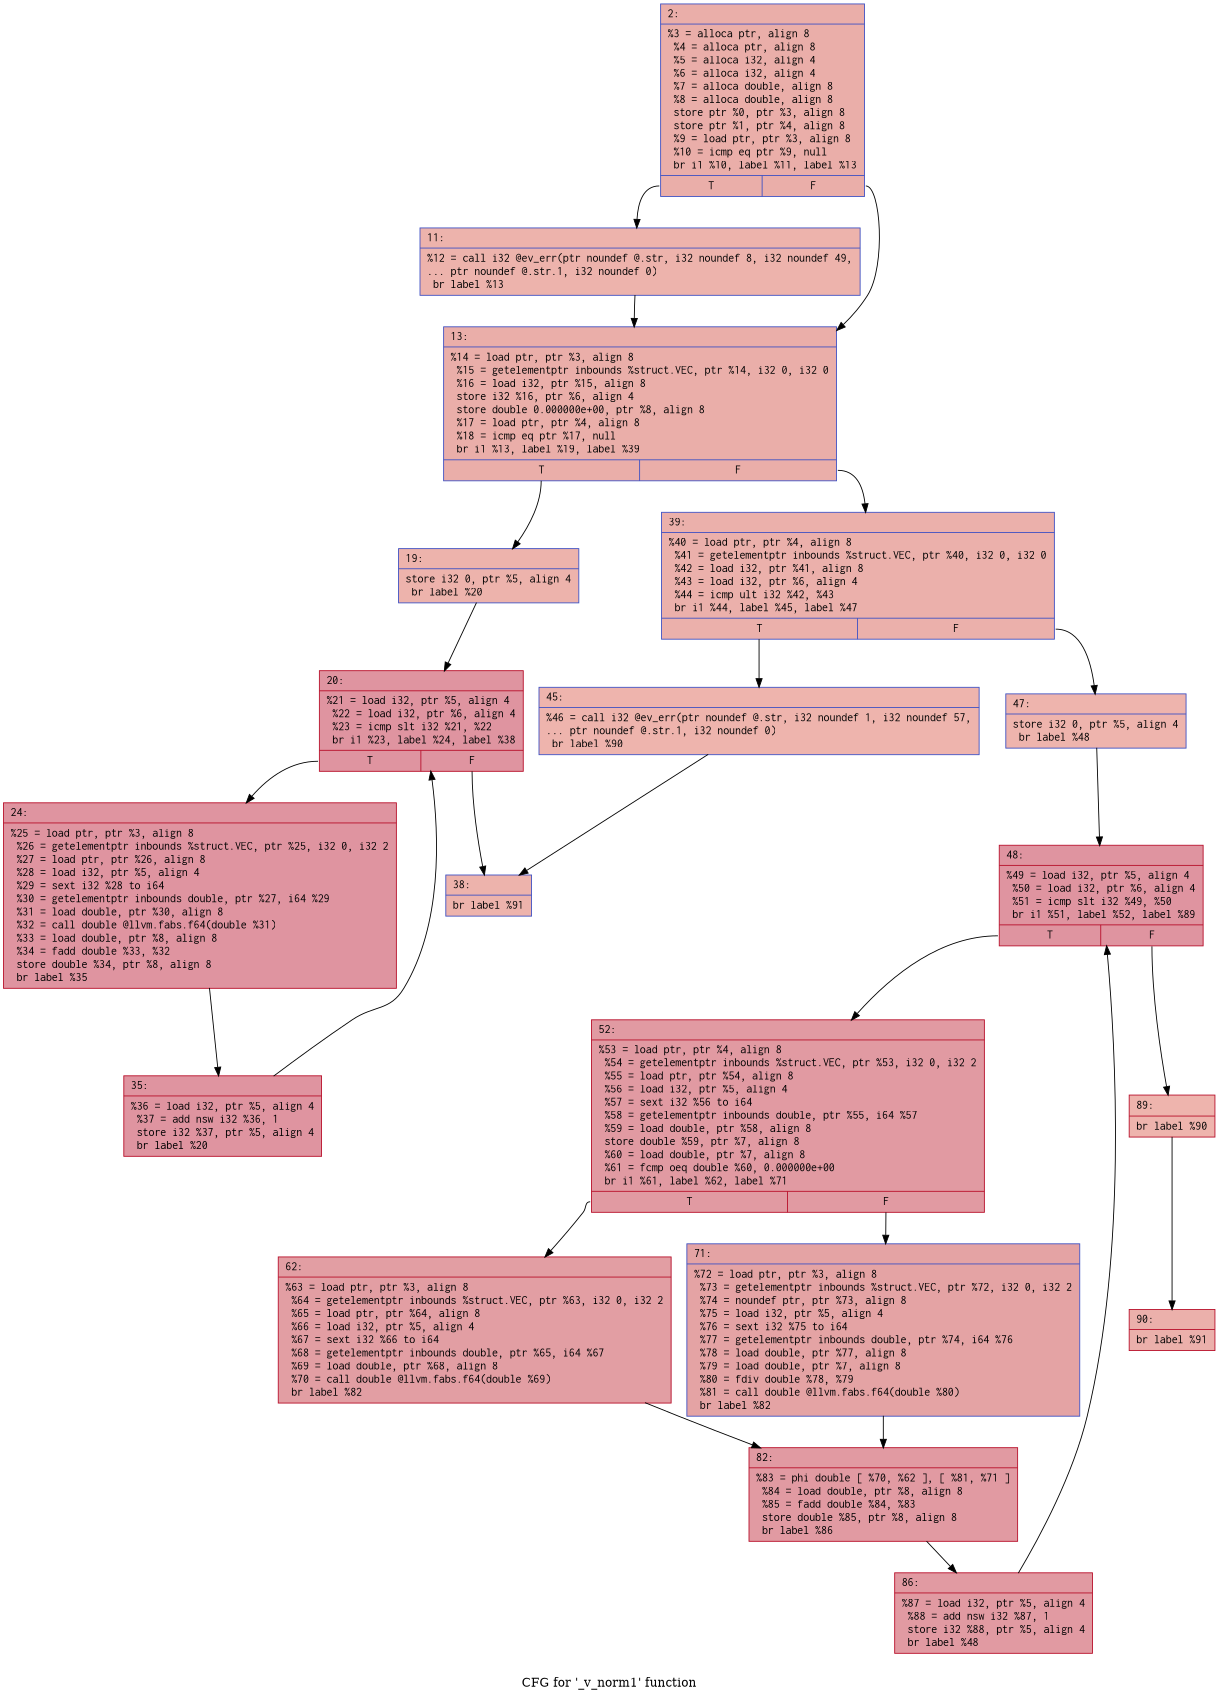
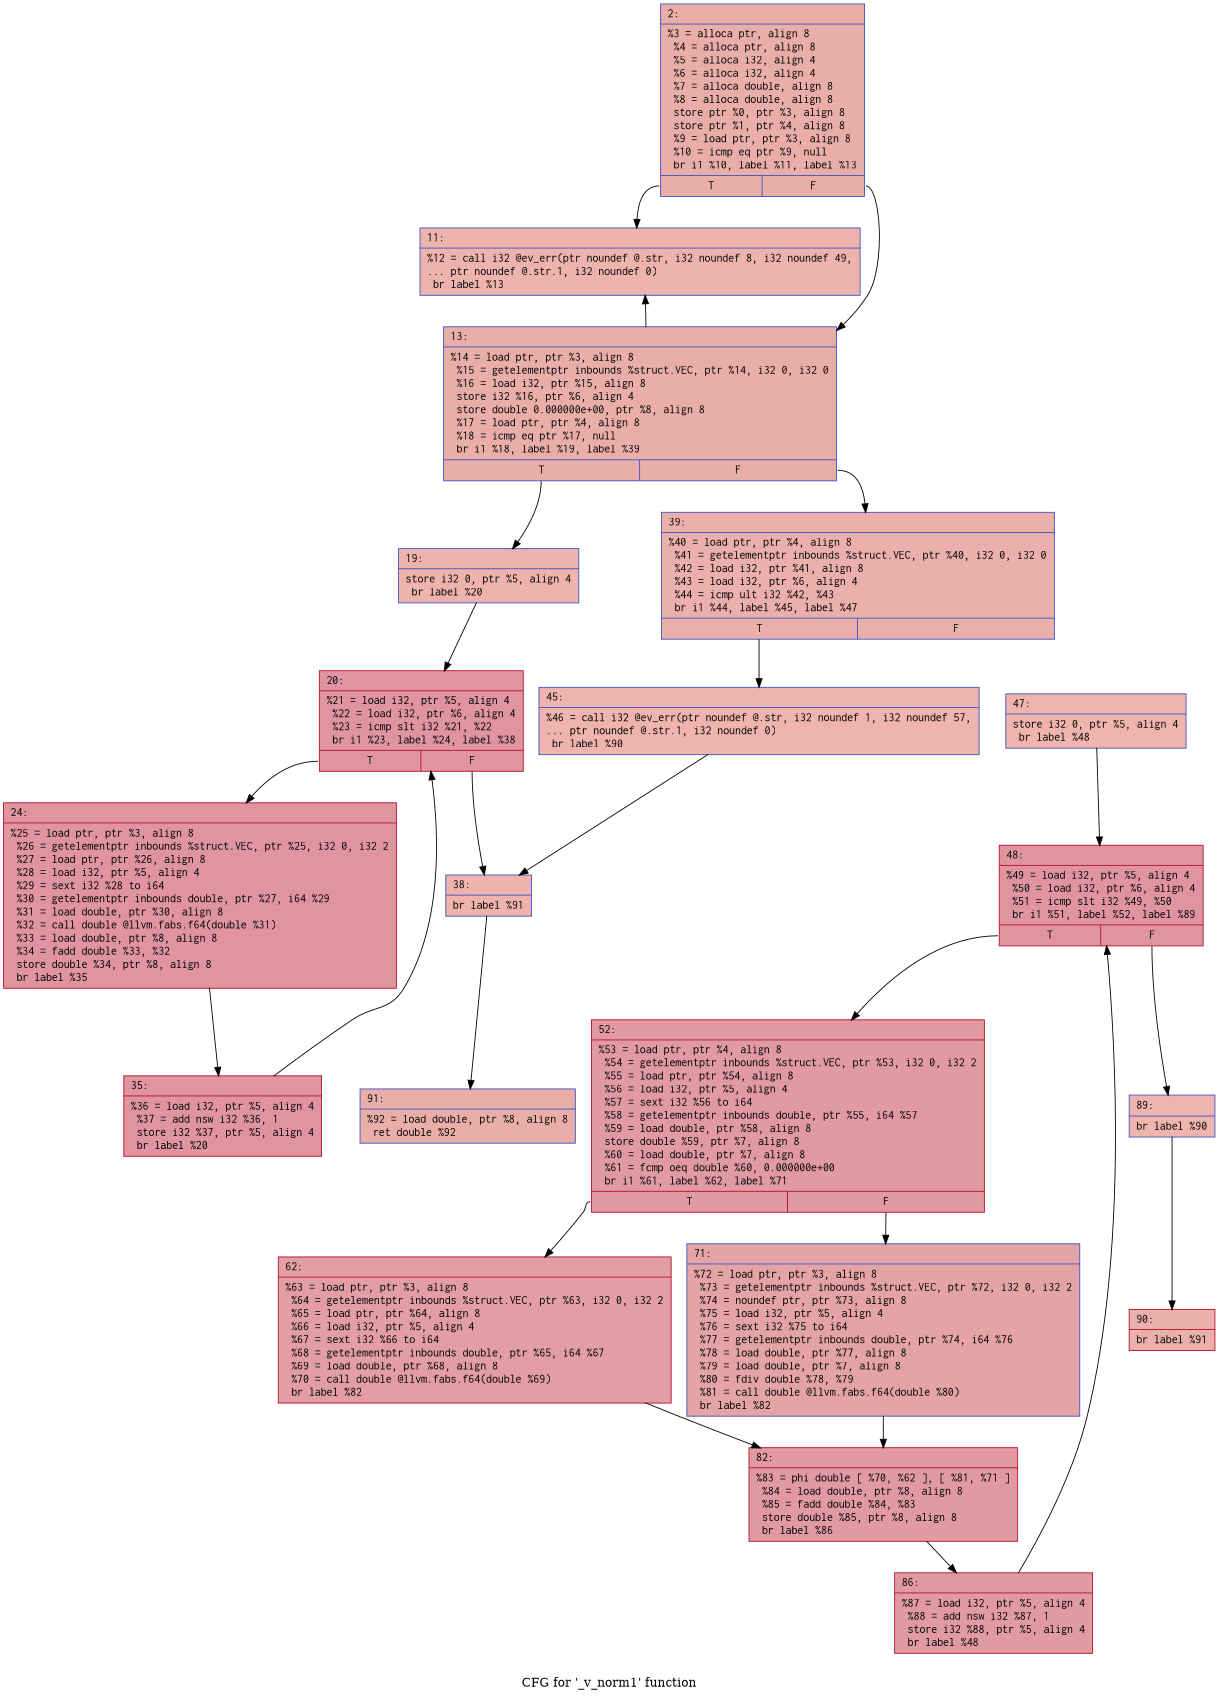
  digraph {
    label="CFG for '_v_norm1' function"
    node [color="#3d50c3ff" fillcolor="#b70d2870" fontname=Courier shape=record style=filled]
    n1 [fillcolor="#d0473d70" label="{2:\l|  %3 = alloca ptr, align 8\l  %4 = alloca ptr, align 8\l  %5 = alloca i32, align 4\l  %6 = alloca i32, align 4\l  %7 = alloca double, align 8\l  %8 = alloca double, align 8\l  store ptr %0, ptr %3, align 8\l  store ptr %1, ptr %4, align 8\l  %9 = load ptr, ptr %3, align 8\l  %10 = icmp eq ptr %9, null\l  br i1 %10, label %11, label %13\l|{<s0>T|<s1>F}}"]
    n2 [fillcolor="#d6524470" label="{11:\l|  %12 = call i32 @ev_err(ptr noundef @.str, i32 noundef 8, i32 noundef 49,\l... ptr noundef @.str.1, i32 noundef 0)\l  br label %13\l}"]
-   n3 [fillcolor="#d0473d70" label="{13:\l|  %14 = load ptr, ptr %3, align 8\l  %15 = getelementptr inbounds %struct.VEC, ptr %14, i32 0, i32 0\l  %16 = load i32, ptr %15, align 8\l  store i32 %16, ptr %6, align 4\l  store double 0.000000e+00, ptr %8, align 8\l  %17 = load ptr, ptr %4, align 8\l  %18 = icmp eq ptr %17, null\l  br i1 %13, label %19, label %39\l|{<s0>T|<s1>F}}"]
+   n3 [fillcolor="#d0473d70" label="{13:\l|  %14 = load ptr, ptr %3, align 8\l  %15 = getelementptr inbounds %struct.VEC, ptr %14, i32 0, i32 0\l  %16 = load i32, ptr %15, align 8\l  store i32 %16, ptr %6, align 4\l  store double 0.000000e+00, ptr %8, align 8\l  %17 = load ptr, ptr %4, align 8\l  %18 = icmp eq ptr %17, null\l  br i1 %18, label %19, label %39\l|{<s0>T|<s1>F}}"]
    n4 [fillcolor="#d6524470" label="{19:\l|  store i32 0, ptr %5, align 4\l  br label %20\l}"]
    n5 [fillcolor="#d24b4070" label="{39:\l|  %40 = load ptr, ptr %4, align 8\l  %41 = getelementptr inbounds %struct.VEC, ptr %40, i32 0, i32 0\l  %42 = load i32, ptr %41, align 8\l  %43 = load i32, ptr %6, align 4\l  %44 = icmp ult i32 %42, %43\l  br i1 %44, label %45, label %47\l|{<s0>T|<s1>F}}"]
    n6 [color="#b70d28ff" label="{20:\l|  %21 = load i32, ptr %5, align 4\l  %22 = load i32, ptr %6, align 4\l  %23 = icmp slt i32 %21, %22\l  br i1 %23, label %24, label %38\l|{<s0>T|<s1>F}}"]
    n7 [fillcolor="#d8564670" label="{45:\l|  %46 = call i32 @ev_err(ptr noundef @.str, i32 noundef 1, i32 noundef 57,\l... ptr noundef @.str.1, i32 noundef 0)\l  br label %90\l}"]
    n8 [fillcolor="#d8564670" label="{47:\l|  store i32 0, ptr %5, align 4\l  br label %48\l}"]
    n9 [color="#b70d28ff" label="{24:\l|  %25 = load ptr, ptr %3, align 8\l  %26 = getelementptr inbounds %struct.VEC, ptr %25, i32 0, i32 2\l  %27 = load ptr, ptr %26, align 8\l  %28 = load i32, ptr %5, align 4\l  %29 = sext i32 %28 to i64\l  %30 = getelementptr inbounds double, ptr %27, i64 %29\l  %31 = load double, ptr %30, align 8\l  %32 = call double @llvm.fabs.f64(double %31)\l  %33 = load double, ptr %8, align 8\l  %34 = fadd double %33, %32\l  store double %34, ptr %8, align 8\l  br label %35\l}"]
    n10 [fillcolor="#d6524470" label="{38:\l|  br label %91\l}"]
    n11 [color="#b70d28ff" label="{48:\l|  %49 = load i32, ptr %5, align 4\l  %50 = load i32, ptr %6, align 4\l  %51 = icmp slt i32 %49, %50\l  br i1 %51, label %52, label %89\l|{<s0>T|<s1>F}}"]
    n12 [color="#b70d28ff" label="{35:\l|  %36 = load i32, ptr %5, align 4\l  %37 = add nsw i32 %36, 1\l  store i32 %37, ptr %5, align 4\l  br label %20\l}"]
+   n13 [fillcolor="#d0473d70" label="{91:\l|  %92 = load double, ptr %8, align 8\l  ret double %92\l}"]
    n14 [color="#b70d28ff" fillcolor="#d24b4070" label="{90:\l|  br label %91\l}"]
    n15 [color="#b70d28ff" fillcolor="#bb1b2c70" label="{52:\l|  %53 = load ptr, ptr %4, align 8\l  %54 = getelementptr inbounds %struct.VEC, ptr %53, i32 0, i32 2\l  %55 = load ptr, ptr %54, align 8\l  %56 = load i32, ptr %5, align 4\l  %57 = sext i32 %56 to i64\l  %58 = getelementptr inbounds double, ptr %55, i64 %57\l  %59 = load double, ptr %58, align 8\l  store double %59, ptr %7, align 8\l  %60 = load double, ptr %7, align 8\l  %61 = fcmp oeq double %60, 0.000000e+00\l  br i1 %61, label %62, label %71\l|{<s0>T|<s1>F}}"]
-   n16 [color="#b70d28ff" fillcolor="#d8564670" label="{89:\l|  br label %90\l}"]
+   n16 [fillcolor="#d8564670" label="{89:\l|  br label %90\l}"]
    n17 [color="#b70d28ff" fillcolor="#be242e70" label="{62:\l|  %63 = load ptr, ptr %3, align 8\l  %64 = getelementptr inbounds %struct.VEC, ptr %63, i32 0, i32 2\l  %65 = load ptr, ptr %64, align 8\l  %66 = load i32, ptr %5, align 4\l  %67 = sext i32 %66 to i64\l  %68 = getelementptr inbounds double, ptr %65, i64 %67\l  %69 = load double, ptr %68, align 8\l  %70 = call double @llvm.fabs.f64(double %69)\l  br label %82\l}"]
    n18 [fillcolor="#c32e3170" label="{71:\l|  %72 = load ptr, ptr %3, align 8\l  %73 = getelementptr inbounds %struct.VEC, ptr %72, i32 0, i32 2\l  %74 = noundef ptr, ptr %73, align 8\l  %75 = load i32, ptr %5, align 4\l  %76 = sext i32 %75 to i64\l  %77 = getelementptr inbounds double, ptr %74, i64 %76\l  %78 = load double, ptr %77, align 8\l  %79 = load double, ptr %7, align 8\l  %80 = fdiv double %78, %79\l  %81 = call double @llvm.fabs.f64(double %80)\l  br label %82\l}"]
    n19 [color="#b70d28ff" fillcolor="#bb1b2c70" label="{82:\l|  %83 = phi double [ %70, %62 ], [ %81, %71 ]\l  %84 = load double, ptr %8, align 8\l  %85 = fadd double %84, %83\l  store double %85, ptr %8, align 8\l  br label %86\l}"]
    n20 [color="#b70d28ff" fillcolor="#bb1b2c70" label="{86:\l|  %87 = load i32, ptr %5, align 4\l  %88 = add nsw i32 %87, 1\l  store i32 %88, ptr %5, align 4\l  br label %48\l}"]
    n1 -> n2 [tailport=s0]
    n1 -> n3 [tailport=s1]
-   n2 -> n3
+   n3 -> n2
    n3 -> n4 [tailport=s0]
    n3 -> n5 [tailport=s1]
    n4 -> n6
    n5 -> n7 [tailport=s0]
-   n5 -> n8 [tailport=s1]
    n6 -> n9 [tailport=s0]
    n6 -> n10 [tailport=s1]
    n7 -> n10
    n8 -> n11
    n9 -> n12
+   n10 -> n13
    n11 -> n15 [tailport=s0]
    n11 -> n16 [tailport=s1]
    n12 -> n6
    n15 -> n17 [tailport=s0]
    n15 -> n18 [tailport=s1]
    n16 -> n14
    n17 -> n19
    n18 -> n19
    n19 -> n20
    n20 -> n11
  }
